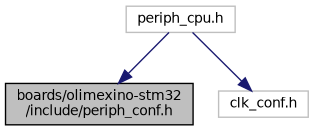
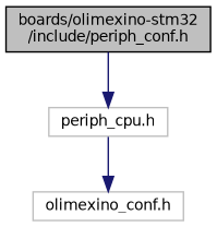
  digraph {
    node [color=grey75 fillcolor=white fontname=Helvetica fontsize=10 shape=record style=filled]
    edge [color=midnightblue fontname=Helvetica fontsize=10 labelfontname=Helvetica labelfontsize=10 style=solid]
    n1 [color=black fillcolor=grey75 fontcolor=black height=0.2 label="boards/olimexino-stm32\l/include/periph_conf.h" width=0.4]
    n2 [height=0.2 label="periph_cpu.h" width=0.4]
-   n3 [height=0.2 label="clk_conf.h" width=0.4]
-   n2 -> n1
+   n3 [height=0.2 label="olimexino_conf.h" width=0.4]
+   n1 -> n2
    n2 -> n3
  }
